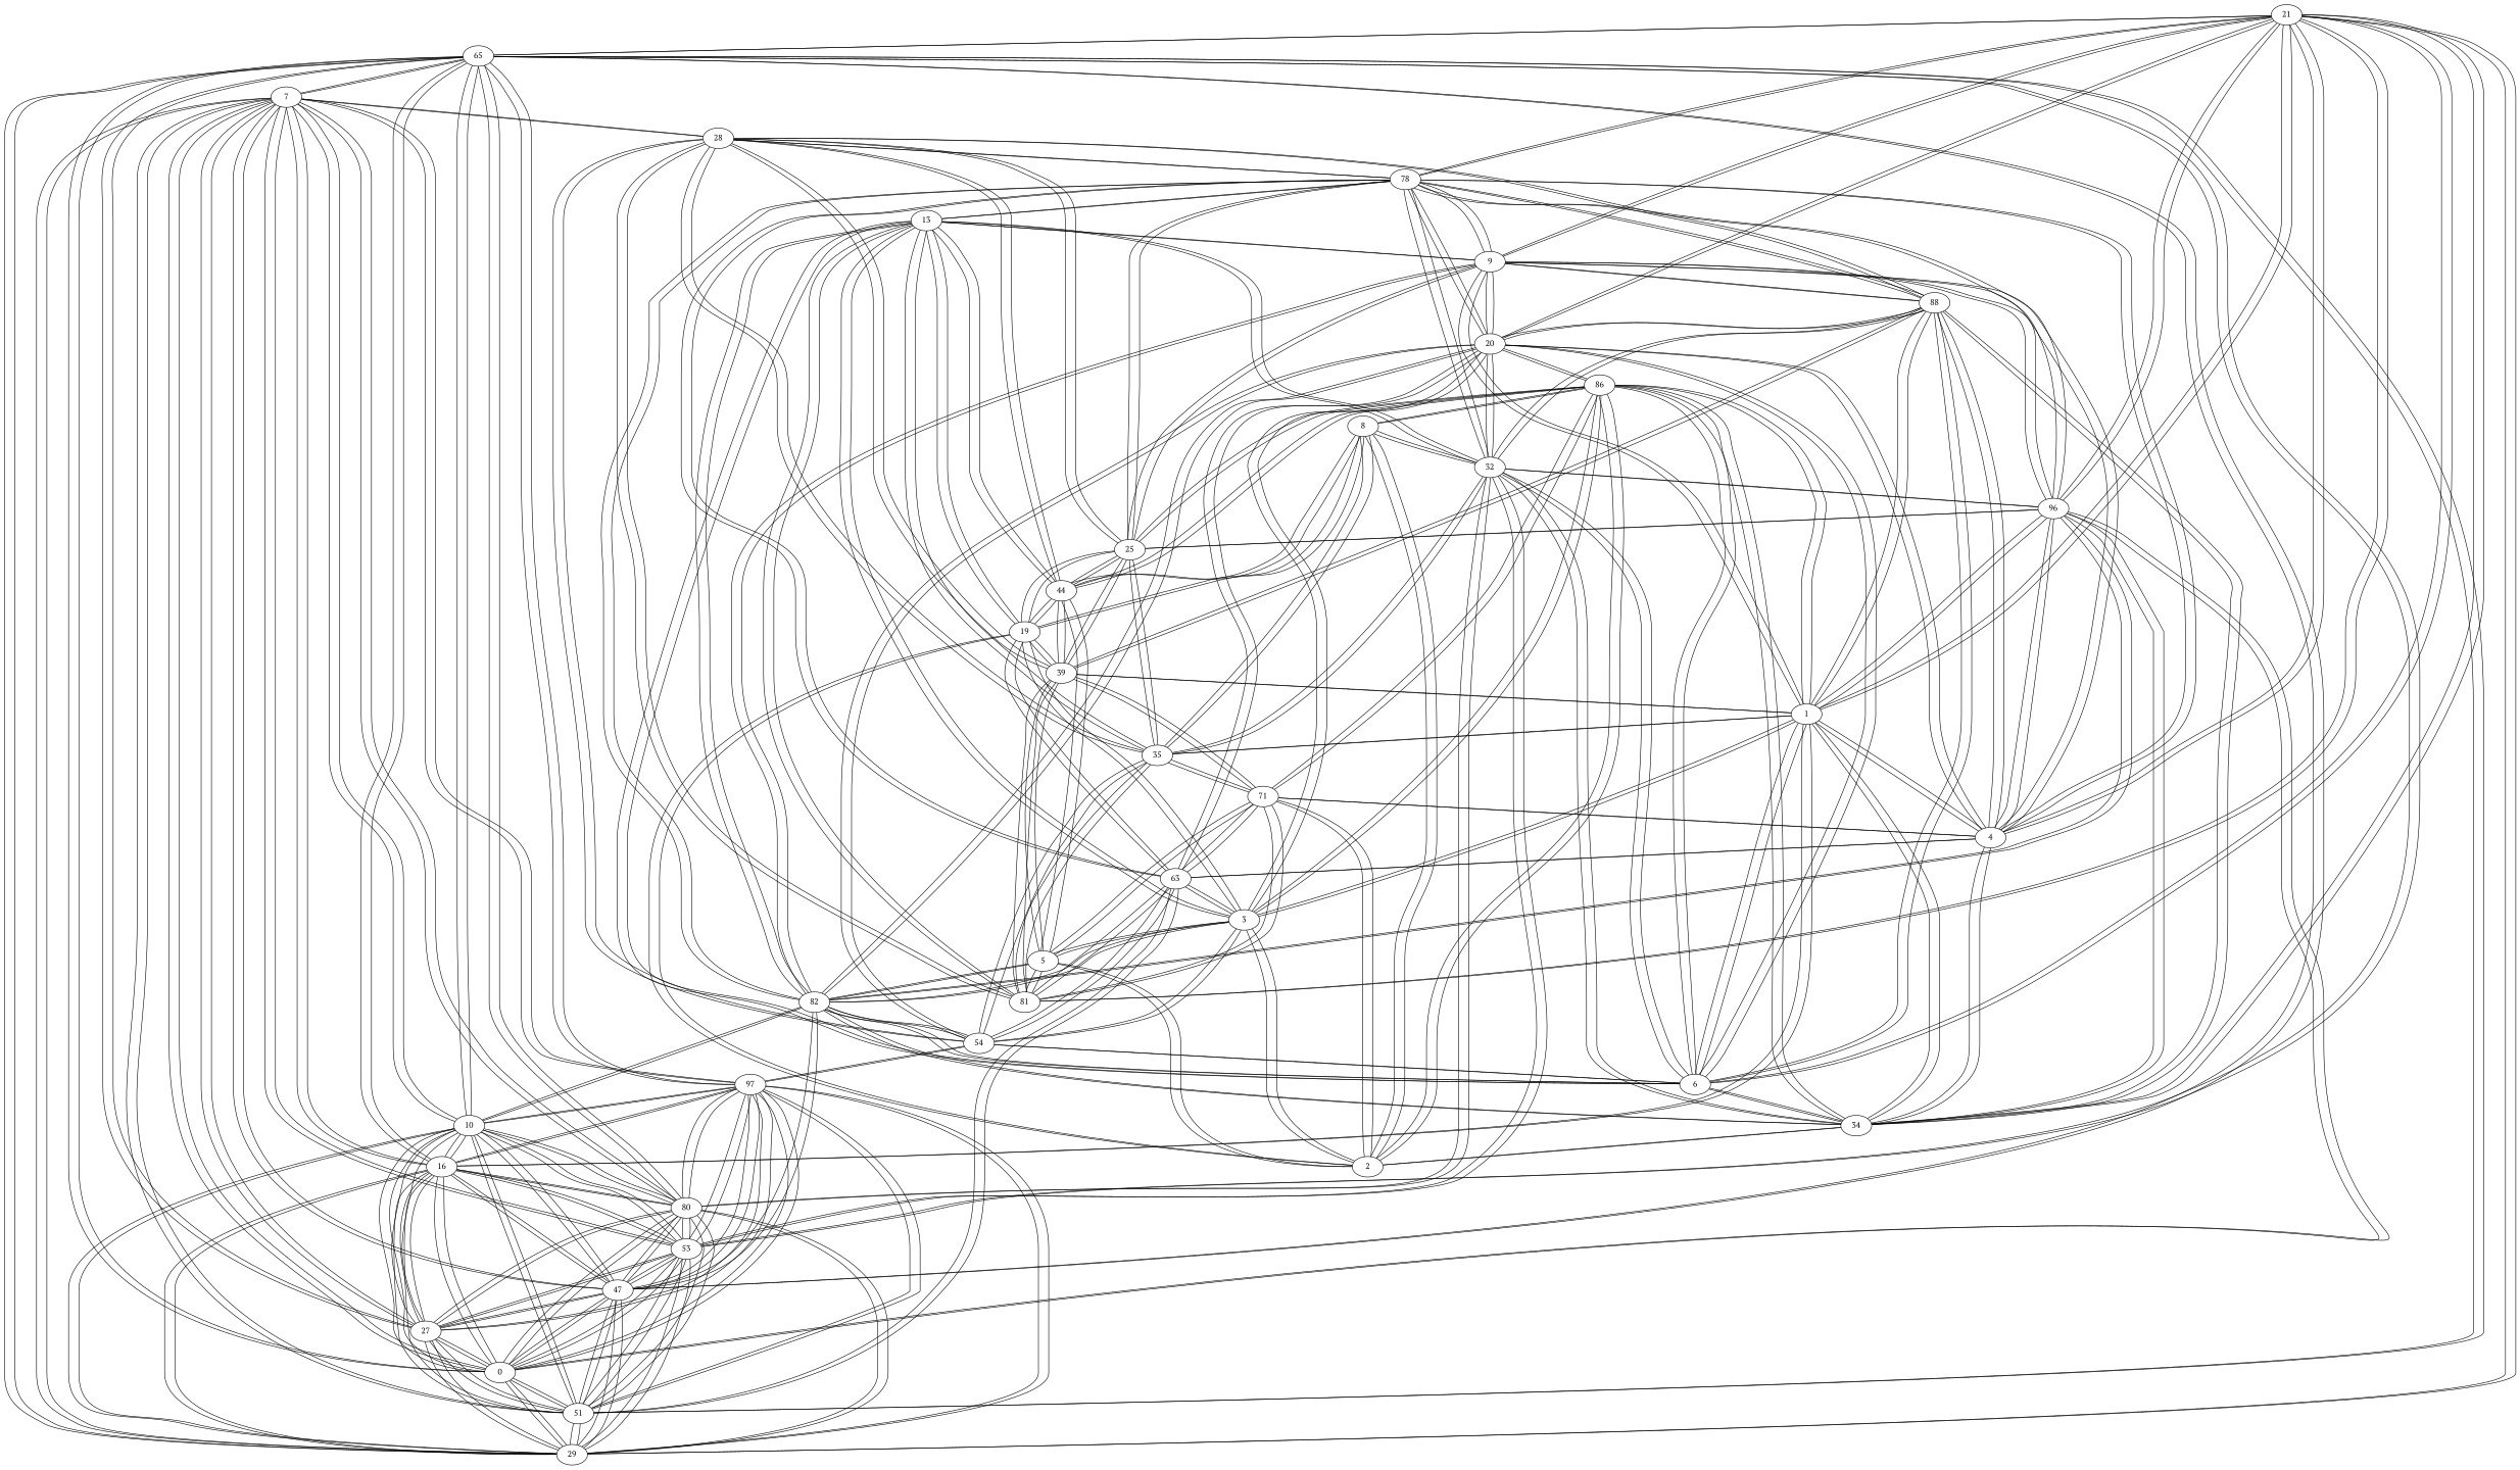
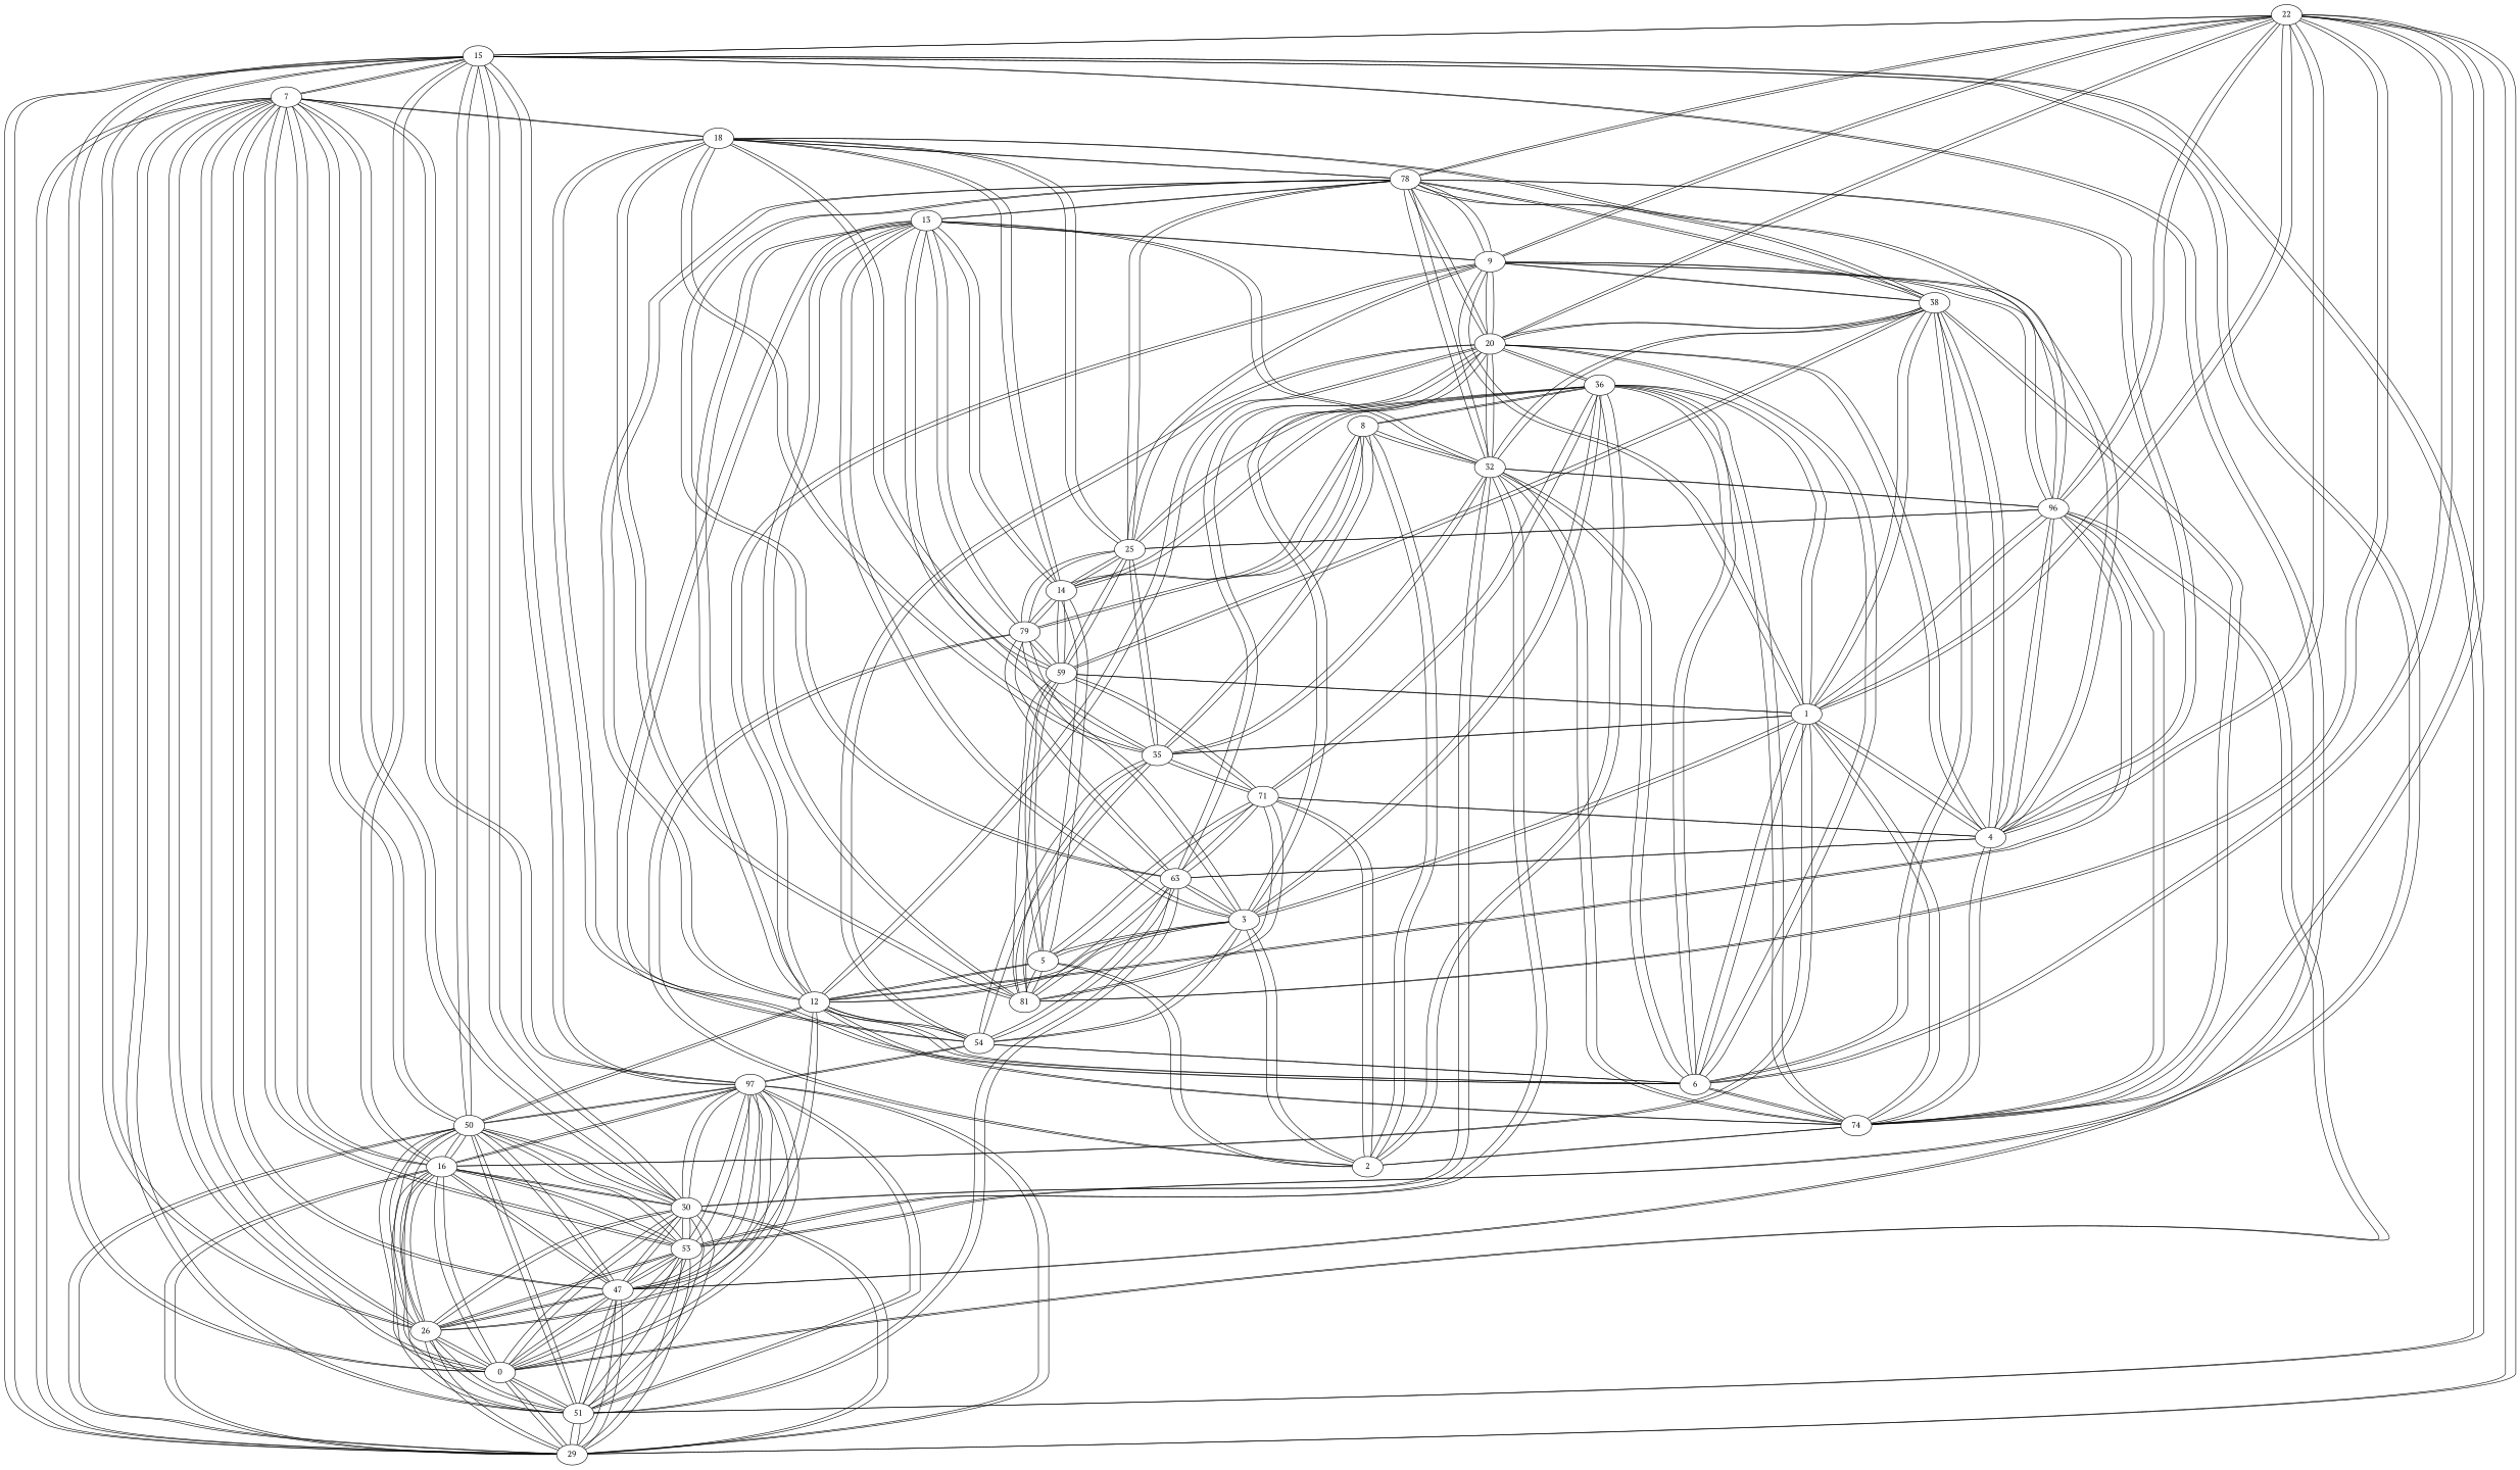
  graph {
    fontname="PT Serif"
    node [fontname="PT Serif"]
    edge [fontname="PT Serif"]
-   22 [label=21]
-   15 [label=65]
+   22
+   15
    29
    n4 [label=96]
    20
    4
    9
    6
-   34
+   34 [label=74]
    1
    n11 [label=78]
    n12 [label=81]
    n13 [label=51]
    n14 [label=97]
    0
-   27
+   27 [label=26]
    n17 [label=47]
    n18 [label=53]
-   30 [label=80]
+   30
    16
-   10
+   10 [label=50]
    7
-   12 [label=82]
+   12
    25
    32
    n26 [label=63]
    n27 [label=54]
    3
-   36 [label=86]
-   38 [label=88]
+   36
+   38
    n31 [label=71]
    13
    2
    35
-   39
-   18 [label=28]
+   39 [label=59]
+   18
    5
-   19
-   14 [label=44]
+   19 [label=79]
+   14
    8
    22 -- 15
    22 -- 29
    22 -- n4
    22 -- 20
    22 -- 4
    22 -- 9
    22 -- 6
    22 -- 34
    22 -- 1
    22 -- n11
    22 -- n12
    15 -- 22
    15 -- 29
    15 -- n13
    15 -- n14
    15 -- 0
    15 -- 27
    15 -- n17
    15 -- n18
    15 -- 30
    15 -- 16
    15 -- 10
    15 -- 7
    29 -- 22
    29 -- 15
    29 -- n13
    29 -- n14
    29 -- 0
    29 -- 27
    29 -- n17
    29 -- n18
    29 -- 30
    29 -- 16
    29 -- 10
    29 -- 7
    n4 -- 22
    n4 -- 4
    n4 -- 9
    n4 -- 34
    n4 -- 1
    n4 -- n11
    n4 -- 0
    n4 -- 12
    n4 -- 25
    n4 -- 32
    20 -- 22
    20 -- 4
    20 -- 9
    20 -- 6
    20 -- n11
    20 -- 12
    20 -- 32
    20 -- n26
    20 -- n27
    20 -- 3
    20 -- 36
    20 -- 38
    4 -- 22
    4 -- n4
    4 -- 20
    4 -- 9
    4 -- 34
    4 -- 1
    4 -- n11
    4 -- n26
    4 -- 38
    4 -- n31
    9 -- 22
    9 -- n4
    9 -- 20
    9 -- 4
    9 -- 1
    9 -- n11
    9 -- 12
    9 -- 25
    9 -- 38
    9 -- 13
    6 -- 22
    6 -- 20
    6 -- 34
    6 -- 1
    6 -- 12
    6 -- 32
    6 -- n27
    6 -- 36
    6 -- 38
    6 -- 13
    34 -- 22
    34 -- n4
    34 -- 4
    34 -- 6
    34 -- 1
    34 -- 12
    34 -- 32
    34 -- 36
    34 -- 38
    34 -- 2
    1 -- 22
    1 -- n4
    1 -- 4
    1 -- 9
    1 -- 6
    1 -- 34
    1 -- 16
    1 -- 3
    1 -- 36
    1 -- 38
    1 -- 35
    1 -- 39
    n11 -- 22
    n11 -- n4
    n11 -- 20
    n11 -- 4
    n11 -- 9
    n11 -- 12
    n11 -- 25
    n11 -- 32
    n11 -- n26
    n11 -- 38
    n11 -- 13
    n11 -- 18
    n12 -- 22
    n12 -- n26
    n12 -- n31
    n12 -- 13
    n12 -- 35
    n12 -- 39
    n12 -- 18
    n12 -- 5
    n13 -- 15
    n13 -- 29
    n13 -- n14
    n13 -- 0
    n13 -- 27
    n13 -- n17
    n13 -- n18
    n13 -- 30
    n13 -- 16
    n13 -- 10
    n13 -- 7
    n13 -- n26
    n14 -- 15
    n14 -- 29
    n14 -- n13
    n14 -- 0
    n14 -- 27
    n14 -- n17
    n14 -- n18
    n14 -- 30
    n14 -- 16
    n14 -- 10
    n14 -- 7
    n14 -- n27
    0 -- 15
    0 -- 29
    0 -- n4
    0 -- n13
    0 -- n14
    0 -- 27
    0 -- n17
    0 -- n18
    0 -- 30
    0 -- 16
    0 -- 10
    0 -- 7
    27 -- 15
    27 -- 29
    27 -- n13
    27 -- n14
    27 -- 0
    27 -- n17
    27 -- n18
    27 -- 30
    27 -- 16
    27 -- 10
    27 -- 7
    n17 -- 15
    n17 -- 29
    n17 -- n13
    n17 -- n14
    n17 -- 0
    n17 -- 27
    n17 -- n18
    n17 -- 30
    n17 -- 16
    n17 -- 10
    n17 -- 7
    n17 -- 12
    n18 -- 15
    n18 -- 29
    n18 -- n13
    n18 -- n14
    n18 -- 0
    n18 -- 27
    n18 -- n17
    n18 -- 30
    n18 -- 16
    n18 -- 10
    n18 -- 7
    n18 -- 32
    30 -- 15
    30 -- 29
    30 -- n13
    30 -- n14
    30 -- 0
    30 -- 27
    30 -- n17
    30 -- n18
    30 -- 16
    30 -- 10
    30 -- 7
    30 -- 32
    16 -- 15
    16 -- 29
    16 -- 1
    16 -- n13
    16 -- n14
    16 -- 0
    16 -- 27
    16 -- n17
    16 -- n18
    16 -- 30
    16 -- 10
    16 -- 7
    10 -- 15
    10 -- 29
    10 -- n13
    10 -- n14
    10 -- 0
    10 -- 27
    10 -- n17
    10 -- n18
    10 -- 30
    10 -- 16
    10 -- 7
    10 -- 12
    7 -- 15
    7 -- 29
    7 -- n13
    7 -- n14
    7 -- 0
    7 -- 27
    7 -- n17
    7 -- n18
    7 -- 30
    7 -- 16
    7 -- 10
    7 -- 18
    12 -- n4
    12 -- 20
    12 -- 9
    12 -- 6
    12 -- 34
    12 -- n11
    12 -- n17
    12 -- 10
    12 -- n27
    12 -- 3
    12 -- 13
    12 -- 5
    25 -- n4
    25 -- 9
    25 -- n11
    25 -- 36
    25 -- 35
    25 -- 39
    25 -- 18
    25 -- 19
    25 -- 14
    32 -- n4
    32 -- 20
    32 -- 6
    32 -- 34
    32 -- n11
    32 -- n18
    32 -- 30
    32 -- 38
    32 -- 13
    32 -- 35
    32 -- 8
    n26 -- 20
    n26 -- 4
    n26 -- n11
    n26 -- n12
    n26 -- n13
    n26 -- n27
    n26 -- 3
    n26 -- n31
    n26 -- 19
    n27 -- 20
    n27 -- 6
    n27 -- n14
    n27 -- 12
    n27 -- n26
    n27 -- 3
    n27 -- 35
    n27 -- 18
    3 -- 20
    3 -- 1
    3 -- 12
    3 -- n26
    3 -- n27
    3 -- 36
    3 -- 13
    3 -- 2
    3 -- 5
    3 -- 19
    36 -- 20
    36 -- 6
    36 -- 34
    36 -- 1
    36 -- 25
    36 -- 3
    36 -- n31
    36 -- 2
    36 -- 14
    36 -- 8
    38 -- 20
    38 -- 4
    38 -- 9
    38 -- 6
    38 -- 34
    38 -- 1
    38 -- n11
    38 -- 32
    38 -- 39
    38 -- 18
    n31 -- 4
    n31 -- n12
    n31 -- n26
    n31 -- 36
    n31 -- 2
    n31 -- 35
    n31 -- 39
    n31 -- 5
    13 -- 9
    13 -- 6
    13 -- n11
    13 -- n12
    13 -- 12
    13 -- 32
    13 -- 3
    13 -- 35
    13 -- 19
    13 -- 14
    2 -- 34
    2 -- 3
    2 -- 36
    2 -- n31
    2 -- 5
    2 -- 19
    2 -- 8
    35 -- 1
    35 -- n12
    35 -- 25
    35 -- 32
    35 -- n27
    35 -- n31
    35 -- 13
    35 -- 18
    35 -- 8
    39 -- 1
    39 -- n12
    39 -- 25
    39 -- 38
    39 -- n31
    39 -- 18
    39 -- 5
    39 -- 19
    39 -- 14
    18 -- n11
    18 -- n12
    18 -- 7
    18 -- 25
    18 -- n27
    18 -- 38
    18 -- 35
    18 -- 39
    18 -- 14
    5 -- n12
    5 -- 12
    5 -- 3
    5 -- n31
    5 -- 2
    5 -- 39
    5 -- 14
    19 -- 25
    19 -- n26
    19 -- 3
    19 -- 13
    19 -- 2
    19 -- 39
    19 -- 14
    19 -- 8
    14 -- 25
    14 -- 36
    14 -- 13
    14 -- 39
    14 -- 18
    14 -- 5
    14 -- 19
    14 -- 8
    8 -- 32
    8 -- 36
    8 -- 2
    8 -- 35
    8 -- 19
    8 -- 14
  }
